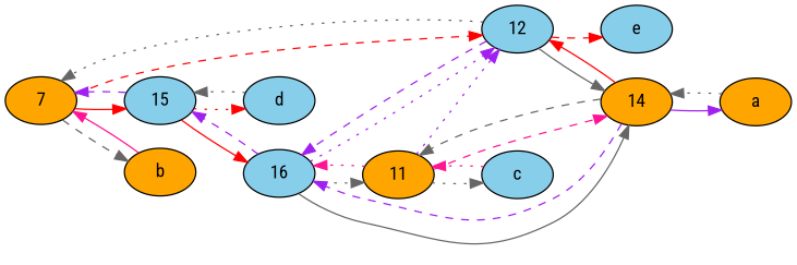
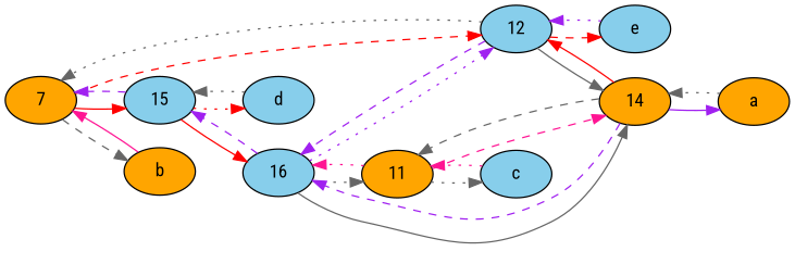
  digraph {
    fontname="Roboto Condensed"
    rankdir=LR
    node [fillcolor=skyblue fontname="Roboto Condensed" style=filled]
    edge [color=gray40 fontname="Roboto Condensed" style=dotted]
    7 [fillcolor=orange]
    15
    d
    16
    12
    b [fillcolor=orange]
    14 [fillcolor=orange]
    11 [fillcolor=orange]
    e
    a [fillcolor=orange]
    c
    7 -> 15 [color=red style=solid]
    7 -> 12 [color=red style=dashed]
    7 -> b [style=dashed]
    15 -> 7 [color=purple style=dashed]
    15 -> d [color=red]
    15 -> 16 [color=red style=solid]
    d -> 15
    16 -> 15 [color=purple style=dashed]
    16 -> 12 [color=purple]
    16 -> 14 [style=solid]
    16 -> 11
    12 -> 7
    12 -> 16 [color=purple style=dashed]
    12 -> 14 [style=solid]
    12 -> e [color=red style=dashed]
    b -> 7 [color=deeppink style=solid]
    14 -> 16 [color=purple style=dashed]
    14 -> 12 [color=red style=solid]
    14 -> 11 [style=dashed]
    14 -> a [color=purple style=solid]
    11 -> 16 [color=deeppink]
    11 -> 14 [color=deeppink style=dashed]
    11 -> c
-   11 -> 12 [color=purple]
+   e -> 12 [color=purple]
    a -> 14
    c -> 11 [color=deeppink]
  }
